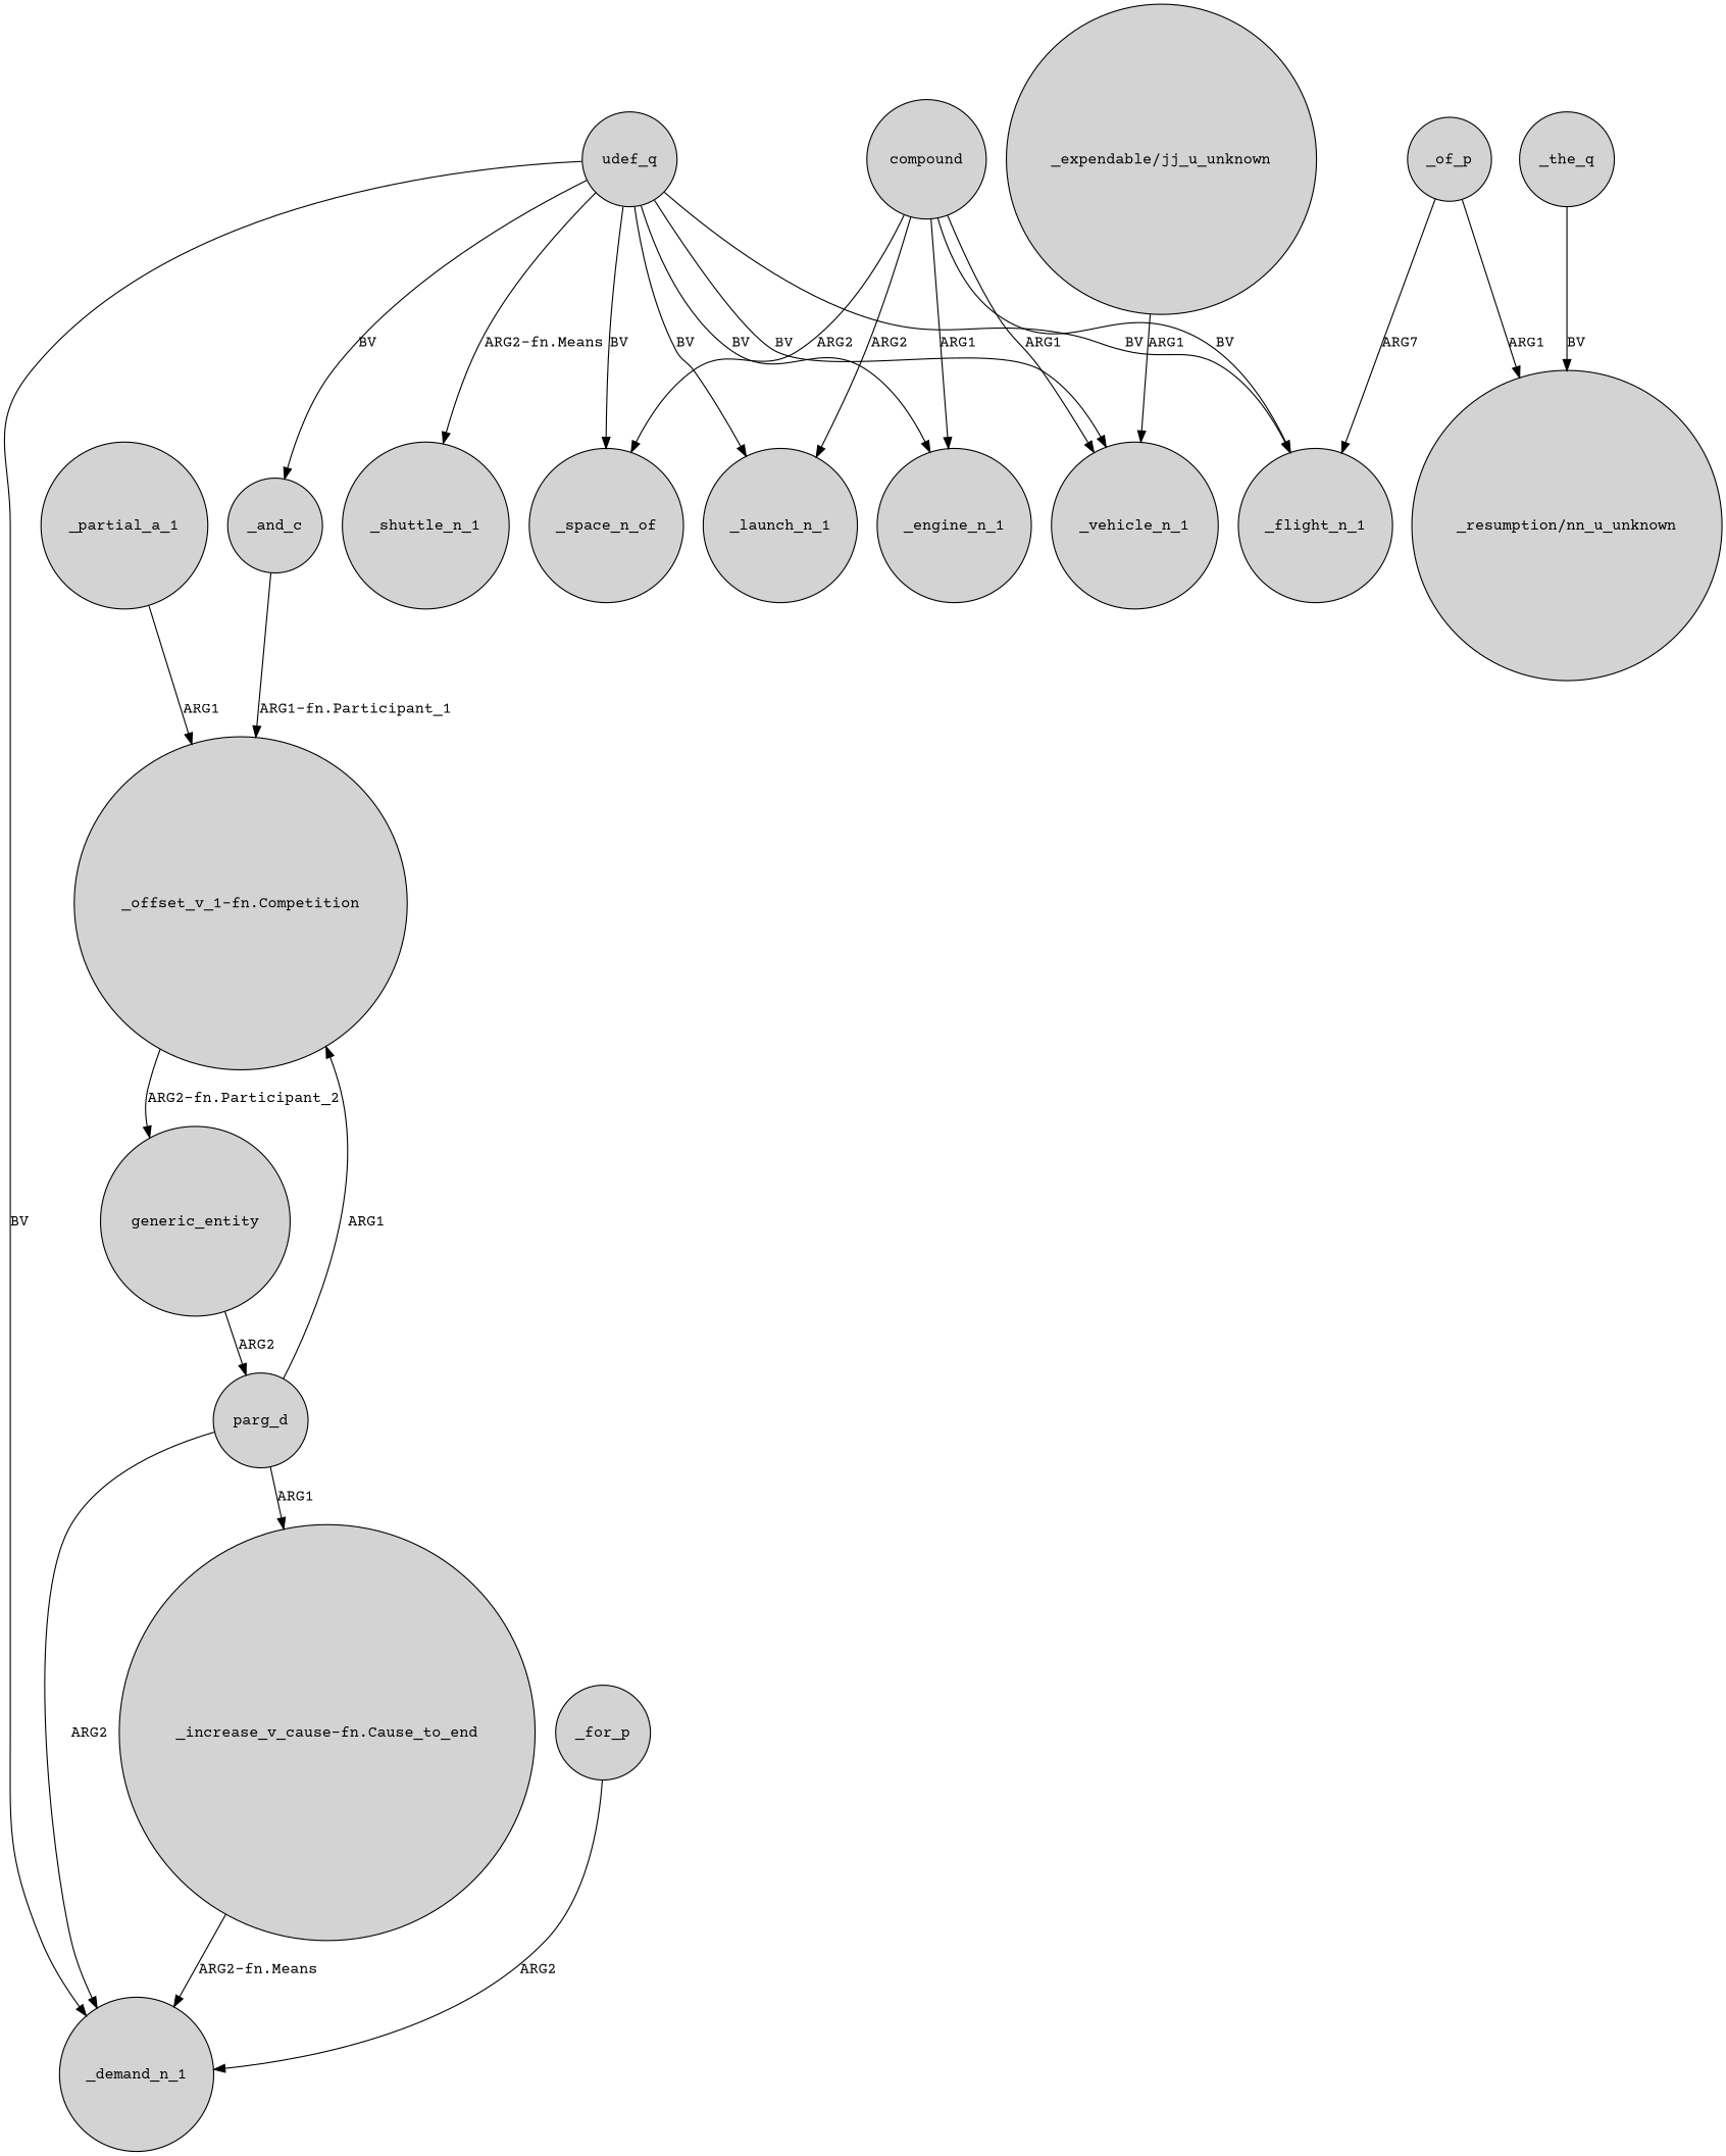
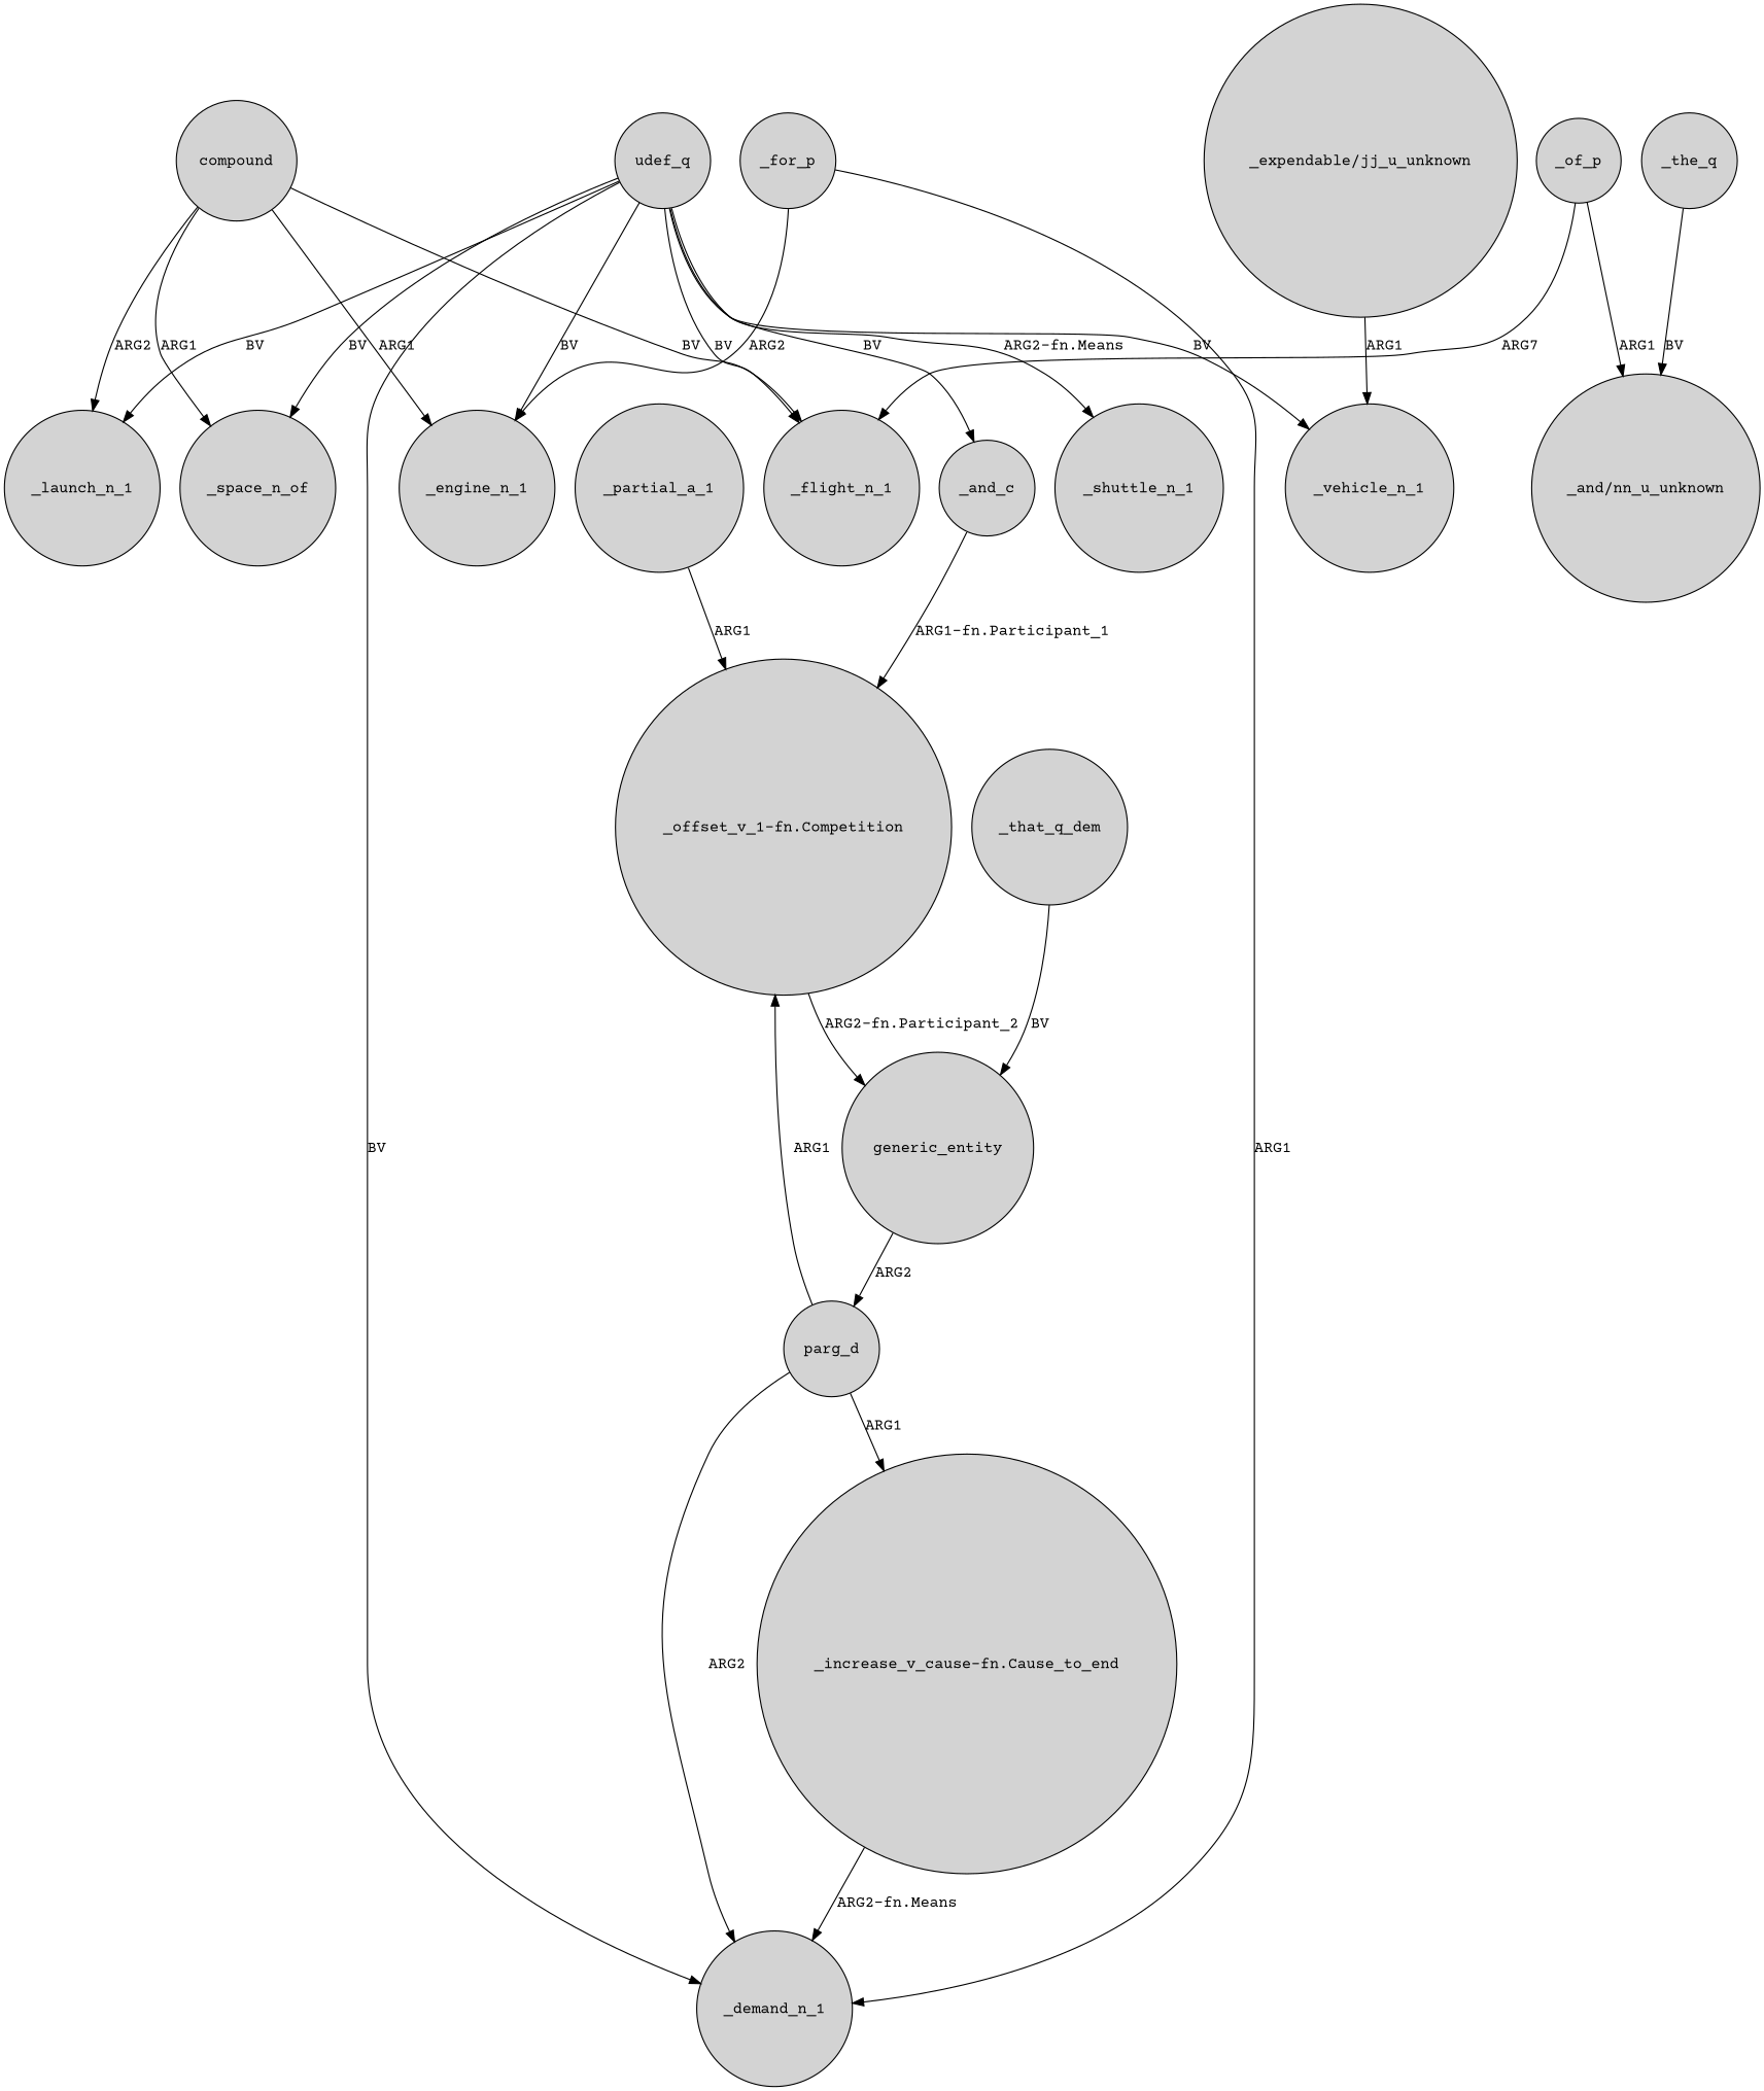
  digraph {
    fontname="Courier Prime"
    node [fontname="Courier Prime" shape=circle style=filled]
    edge [fontname="Courier Prime"]
    udef_q
    _flight_n_1
    _demand_n_1
    _launch_n_1
    _space_n_of
    _engine_n_1
    _shuttle_n_1
    _and_c
    _vehicle_n_1
    "_offset_v_1-fn.Competition"
    _for_p
    compound
    parg_d
    "_increase_v_cause-fn.Cause_to_end"
    generic_entity
    _of_p
-   "_resumption/nn_u_unknown"
+   "_resumption/nn_u_unknown" [label="_and/nn_u_unknown"]
    _the_q
    _partial_a_1
+   _that_q_dem
    "_expendable/jj_u_unknown"
    udef_q -> _flight_n_1 [label=BV]
    udef_q -> _demand_n_1 [label=BV]
    udef_q -> _launch_n_1 [label=BV]
    udef_q -> _space_n_of [label=BV]
    udef_q -> _engine_n_1 [label=BV]
    udef_q -> _shuttle_n_1 [label="ARG2-fn.Means"]
    udef_q -> _and_c [label=BV]
    udef_q -> _vehicle_n_1 [label=BV]
    _and_c -> "_offset_v_1-fn.Competition" [label="ARG1-fn.Participant_1"]
    "_offset_v_1-fn.Competition" -> generic_entity [label="ARG2-fn.Participant_2"]
-   _for_p -> _demand_n_1 [label=ARG2]
+   _for_p -> _demand_n_1 [label=ARG1]
+   _for_p -> _engine_n_1 [label=ARG2]
    compound -> _flight_n_1 [label=BV]
    compound -> _launch_n_1 [label=ARG2]
-   compound -> _space_n_of [label=ARG2]
+   compound -> _space_n_of [label=ARG1]
    compound -> _engine_n_1 [label=ARG1]
-   compound -> _vehicle_n_1 [label=ARG1]
    parg_d -> _demand_n_1 [label=ARG2]
    parg_d -> "_offset_v_1-fn.Competition" [label=ARG1]
    parg_d -> "_increase_v_cause-fn.Cause_to_end" [label=ARG1]
    "_increase_v_cause-fn.Cause_to_end" -> _demand_n_1 [label="ARG2-fn.Means"]
    generic_entity -> parg_d [label=ARG2]
    _of_p -> _flight_n_1 [label=ARG7]
    _of_p -> "_resumption/nn_u_unknown" [label=ARG1]
    _the_q -> "_resumption/nn_u_unknown" [label=BV]
    _partial_a_1 -> "_offset_v_1-fn.Competition" [label=ARG1]
+   _that_q_dem -> generic_entity [label=BV]
    "_expendable/jj_u_unknown" -> _vehicle_n_1 [label=ARG1]
  }
